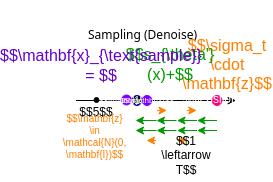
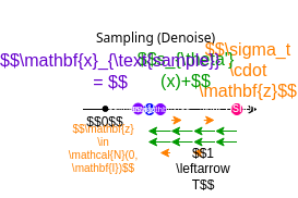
  <mxCell id="0" />
  <mxCell id="1" parent="0" />
  <mxCell id="2" value="Sampling (Denoise)" style="text;html=1;align=center;verticalAlign=middle;whiteSpace=wrap;rounded=0;fontFamily=Segoe UI;" parent="1" vertex="1"><mxGeometry x="24.5" y="20" width="153" height="30" as="geometry" /></mxCell>
  <mxCell id="3" value="$$\sigma_t \cdot \mathbf{z}$$" style="text;html=1;align=center;verticalAlign=middle;whiteSpace=wrap;rounded=0;fontSize=16;fontColor=#FF8000;" parent="1" vertex="1"><mxGeometry x="170.5" y="49" width="30" height="30" as="geometry" /></mxCell>
  <mxCell id="4" value="$$s_{\theta'}(x)+$$" style="text;html=1;align=center;verticalAlign=middle;whiteSpace=wrap;rounded=0;fontSize=16;fontColor=#009900;" parent="1" vertex="1"><mxGeometry x="103.5" y="49" width="50" height="30" as="geometry" /></mxCell>
  <mxCell id="5" value="$$\mathbf{x}_{\text{sample}} = $$" style="text;html=1;align=center;verticalAlign=middle;whiteSpace=wrap;rounded=0;fontSize=16;fontColor=#6600CC;" parent="1" vertex="1"><mxGeometry x="44.5" y="50" width="30" height="30" as="geometry" /></mxCell>
  <mxCell id="6" value="" style="endArrow=classic;html=1;rounded=0;" parent="1" edge="1"><mxGeometry width="50" height="50" relative="1" as="geometry"><mxPoint x="34.5" y="100" as="sourcePoint" /><mxPoint x="194.5" y="100" as="targetPoint" /></mxGeometry></mxCell>
  <mxCell id="7" value="" style="ellipse;whiteSpace=wrap;html=1;fillColor=#000000;" parent="1" vertex="1"><mxGeometry x="52.5" y="97" width="5" height="5" as="geometry" /></mxCell>
- <mxCell id="8" value="$$5$$" style="text;html=1;align=center;verticalAlign=middle;whiteSpace=wrap;rounded=0;" parent="1" vertex="1"><mxGeometry x="34.5" y="103" width="40" height="18" as="geometry" /></mxCell>
- <mxCell id="9" value="$$1$$" style="ellipse;whiteSpace=wrap;html=1;fillColor=#000000;strokeColor=#0000FF;fontColor=#FFFFFF;fontSize=10;" parent="1" vertex="1"><mxGeometry x="90.5" y="95" width="10" height="10" as="geometry" /></mxCell>
+ <mxCell id="8" value="$$0$$" style="text;html=1;align=center;verticalAlign=middle;whiteSpace=wrap;rounded=0;" parent="1" vertex="1"><mxGeometry x="34.5" y="103" width="40" height="18" as="geometry" /></mxCell>
+ <mxCell id="9" value="$$1$$" style="ellipse;whiteSpace=wrap;html=1;fillColor=#0000FF;strokeColor=#0000FF;fontColor=#FFFFFF;fontSize=10;" parent="1" vertex="1"><mxGeometry x="90.5" y="95" width="10" height="10" as="geometry" /></mxCell>
  <mxCell id="10" value="$$\mathbf{x}$$" style="ellipse;whiteSpace=wrap;html=1;fillColor=#7F00FF;strokeColor=#7F00FF;fontColor=#FFFFFF;spacingTop=0;fontSize=8;" parent="1" vertex="1"><mxGeometry x="80" y="94.5" width="10" height="10" as="geometry" /></mxCell>
  <mxCell id="11" value="$$\epsilon$$" style="ellipse;whiteSpace=wrap;html=1;fillColor=#FF0080;strokeColor=#FF0080;fontColor=#FFFFFF;spacingTop=-2;" parent="1" vertex="1"><mxGeometry x="170.5" y="95" width="10" height="10" as="geometry" /></mxCell>
  <mxCell id="12" value="$$\mathbf{x}$$" style="ellipse;whiteSpace=wrap;html=1;fillColor=#7F00FF;strokeColor=#7F00FF;fontColor=#FFFFFF;spacingTop=0;fontSize=8;" parent="1" vertex="1"><mxGeometry x="100.5" y="95" width="10" height="10" as="geometry" /></mxCell>
  <mxCell id="13" value="" style="endArrow=classic;startArrow=none;html=1;rounded=0;fontColor=default;strokeColor=#009900;fontSize=8;startFill=0;labelBackgroundColor=none;spacingTop=-14;" parent="1" edge="1"><mxGeometry width="50" height="50" relative="1" as="geometry"><mxPoint x="175.5" y="120" as="sourcePoint" /><mxPoint x="155.5" y="120" as="targetPoint" /></mxGeometry></mxCell>
  <mxCell id="14" value="" style="endArrow=classic;startArrow=none;html=1;rounded=0;fontColor=default;strokeColor=#009900;fontSize=8;startFill=0;labelBackgroundColor=none;spacingTop=-14;" parent="1" edge="1"><mxGeometry width="50" height="50" relative="1" as="geometry"><mxPoint x="155.5" y="120" as="sourcePoint" /><mxPoint x="135.5" y="120" as="targetPoint" /></mxGeometry></mxCell>
  <mxCell id="15" value="" style="endArrow=classic;startArrow=none;html=1;rounded=0;fontColor=default;strokeColor=#009900;fontSize=8;startFill=0;labelBackgroundColor=none;spacingTop=-14;" parent="1" edge="1"><mxGeometry width="50" height="50" relative="1" as="geometry"><mxPoint x="135" y="120" as="sourcePoint" /><mxPoint x="115" y="120" as="targetPoint" /></mxGeometry></mxCell>
  <mxCell id="16" value="" style="endArrow=classic;startArrow=none;html=1;rounded=0;fontColor=none;strokeColor=#FF8000;fontSize=8;startFill=0;labelBackgroundColor=none;spacingTop=-14;noLabel=1;" parent="1" edge="1"><mxGeometry width="50" height="50" relative="1" as="geometry"><mxPoint x="115.5" y="110.08" as="sourcePoint" /><mxPoint x="125.5" y="109.92" as="targetPoint" /></mxGeometry></mxCell>
  <mxCell id="17" value="" style="endArrow=classic;startArrow=none;html=1;rounded=0;fontColor=default;strokeColor=#009900;fontSize=8;startFill=0;labelBackgroundColor=none;spacingTop=-14;" parent="1" edge="1"><mxGeometry width="50" height="50" relative="1" as="geometry"><mxPoint x="175.5" y="130" as="sourcePoint" /><mxPoint x="155.5" y="130" as="targetPoint" /></mxGeometry></mxCell>
  <mxCell id="18" value="" style="endArrow=classic;startArrow=none;html=1;rounded=0;fontColor=default;strokeColor=#009900;fontSize=8;startFill=0;labelBackgroundColor=none;spacingTop=-14;" parent="1" edge="1"><mxGeometry width="50" height="50" relative="1" as="geometry"><mxPoint x="155.5" y="130" as="sourcePoint" /><mxPoint x="135.5" y="130" as="targetPoint" /></mxGeometry></mxCell>
  <mxCell id="19" value="" style="endArrow=classic;startArrow=none;html=1;rounded=0;fontColor=default;strokeColor=#009900;fontSize=8;startFill=0;labelBackgroundColor=none;spacingTop=-14;" parent="1" edge="1"><mxGeometry width="50" height="50" relative="1" as="geometry"><mxPoint x="135" y="130" as="sourcePoint" /><mxPoint x="115" y="130" as="targetPoint" /></mxGeometry></mxCell>
  <mxCell id="20" value="" style="endArrow=classic;startArrow=none;html=1;rounded=0;fontColor=none;strokeColor=#FF8000;fontSize=8;startFill=0;labelBackgroundColor=none;spacingTop=-14;noLabel=1;" parent="1" edge="1"><mxGeometry width="50" height="50" relative="1" as="geometry"><mxPoint x="114.5" y="140" as="sourcePoint" /><mxPoint x="105" y="140" as="targetPoint" /></mxGeometry></mxCell>
  <mxCell id="21" value="&lt;span style=&quot;color: rgb(255, 128, 0); font-size: 10px;&quot;&gt;$$\mathbf{z} \in \mathcal{N}(0, \mathbf{I})$$&lt;/span&gt;" style="text;html=1;align=center;verticalAlign=middle;whiteSpace=wrap;rounded=0;fontSize=10;" parent="1" vertex="1"><mxGeometry x="20" y="121" width="67" height="30" as="geometry" /></mxCell>
  <mxCell id="22" value="" style="endArrow=classic;startArrow=none;html=1;rounded=0;fontColor=default;strokeColor=#009900;fontSize=8;startFill=0;labelBackgroundColor=none;spacingTop=-14;" parent="1" edge="1"><mxGeometry width="50" height="50" relative="1" as="geometry"><mxPoint x="115" y="120" as="sourcePoint" /><mxPoint x="94" y="120" as="targetPoint" /></mxGeometry></mxCell>
  <mxCell id="23" value="" style="endArrow=classic;startArrow=none;html=1;rounded=0;fontColor=default;strokeColor=#009900;fontSize=8;startFill=0;labelBackgroundColor=none;spacingTop=-14;" parent="1" edge="1"><mxGeometry width="50" height="50" relative="1" as="geometry"><mxPoint x="115" y="130" as="sourcePoint" /><mxPoint x="94" y="130" as="targetPoint" /></mxGeometry></mxCell>
  <mxCell id="24" value="" style="endArrow=classic;startArrow=none;html=1;rounded=0;fontColor=none;strokeColor=#FF8000;fontSize=8;startFill=0;labelBackgroundColor=none;spacingTop=-14;noLabel=1;" parent="1" edge="1"><mxGeometry width="50" height="50" relative="1" as="geometry"><mxPoint x="145.25" y="110.08" as="sourcePoint" /><mxPoint x="155.25" y="109.92" as="targetPoint" /></mxGeometry></mxCell>
  <mxCell id="25" value="" style="endArrow=classic;startArrow=none;html=1;rounded=0;fontColor=none;strokeColor=#FF8000;fontSize=8;startFill=0;labelBackgroundColor=none;spacingTop=-14;noLabel=1;" parent="1" edge="1"><mxGeometry width="50" height="50" relative="1" as="geometry"><mxPoint x="144.5" y="139.92" as="sourcePoint" /><mxPoint x="135" y="139.92" as="targetPoint" /></mxGeometry></mxCell>
  <mxCell id="26" value="$$1 \leftarrow T$$" style="text;html=1;align=center;verticalAlign=middle;whiteSpace=wrap;rounded=0;" parent="1" vertex="1"><mxGeometry x="115" y="150" width="60" height="10" as="geometry" /></mxCell>
